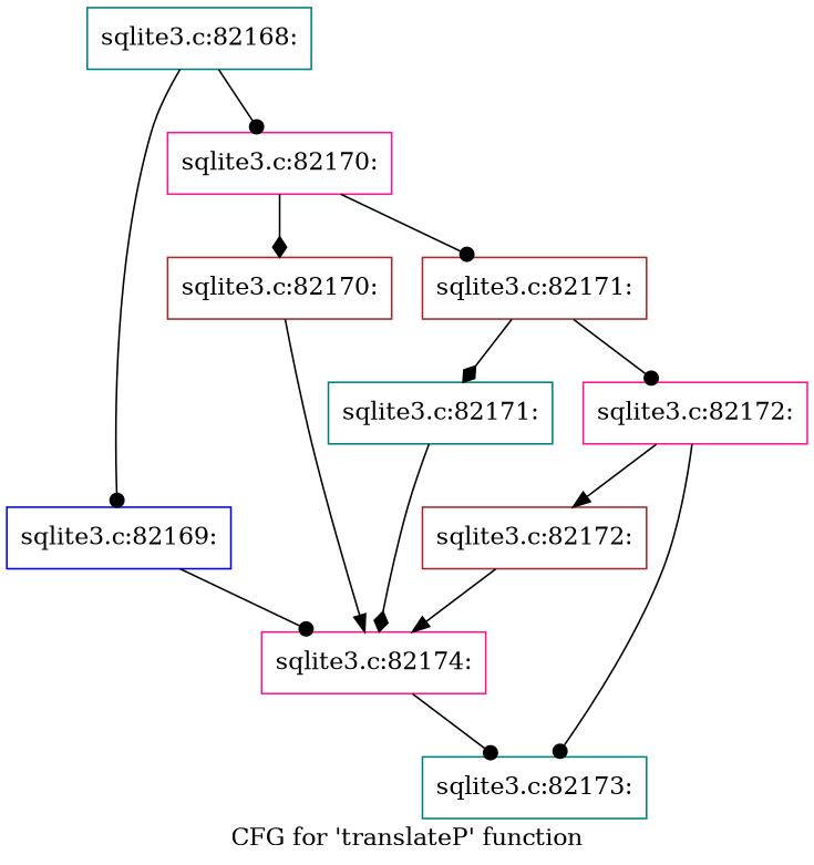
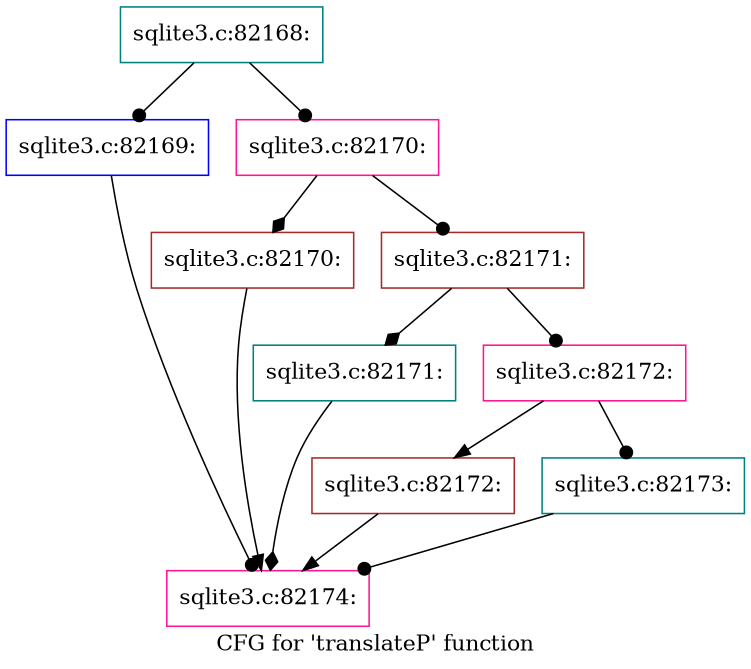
  digraph {
    label="CFG for 'translateP' function"
    node [color=teal shape=record]
    edge [arrowhead=dot]
    n1 [label="{sqlite3.c:82168:}"]
    n2 [color=blue label="{sqlite3.c:82169:}"]
    n3 [color=deeppink label="{sqlite3.c:82170:}"]
    n4 [color=deeppink label="{sqlite3.c:82174:}"]
    n5 [color=brown label="{sqlite3.c:82170:}"]
    n6 [color=brown label="{sqlite3.c:82171:}"]
    n7 [label="{sqlite3.c:82171:}"]
    n8 [color=deeppink label="{sqlite3.c:82172:}"]
    n9 [color=brown label="{sqlite3.c:82172:}"]
    n10 [label="{sqlite3.c:82173:}"]
    n1 -> n2
    n1 -> n3
    n2 -> n4
    n3 -> n5 [arrowhead=diamond]
    n3 -> n6
    n5 -> n4 [arrowhead=normal]
    n6 -> n7 [arrowhead=diamond]
    n6 -> n8
    n7 -> n4 [arrowhead=diamond]
    n8 -> n9 [arrowhead=normal]
    n8 -> n10
    n9 -> n4 [arrowhead=normal]
-   n4 -> n10
+   n10 -> n4
  }
